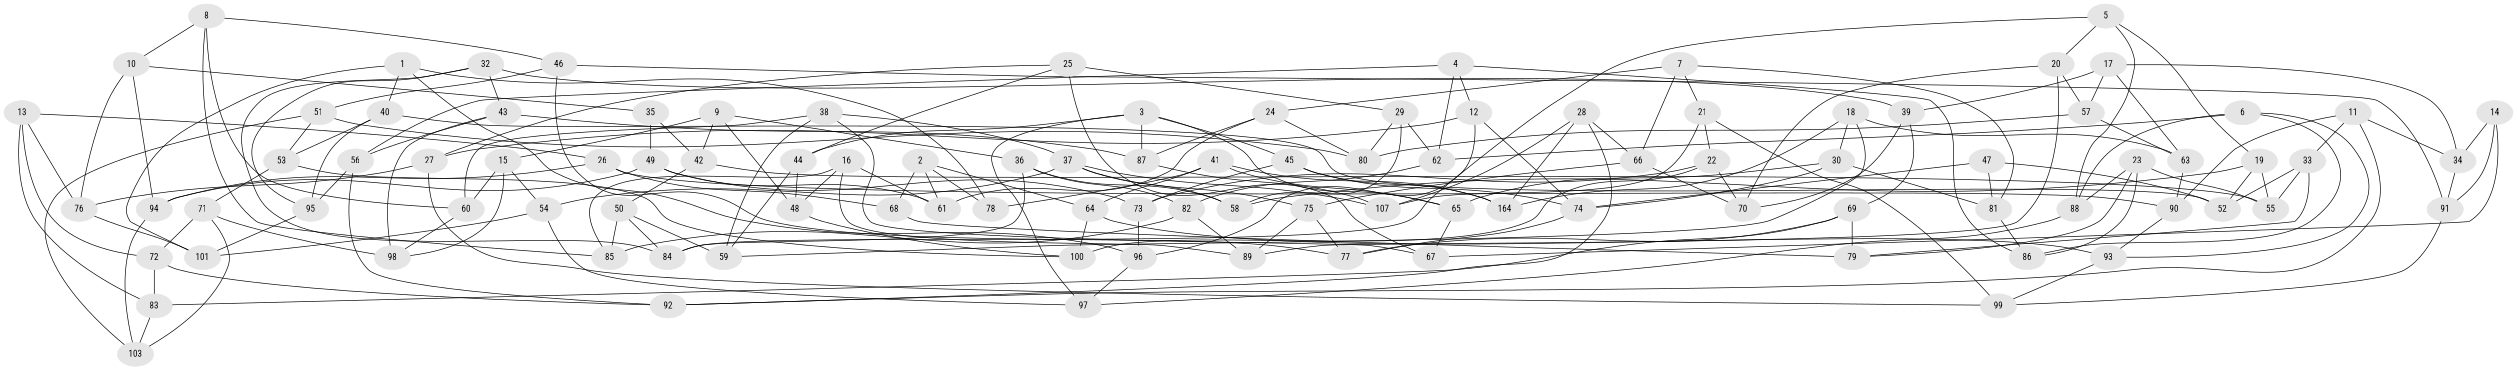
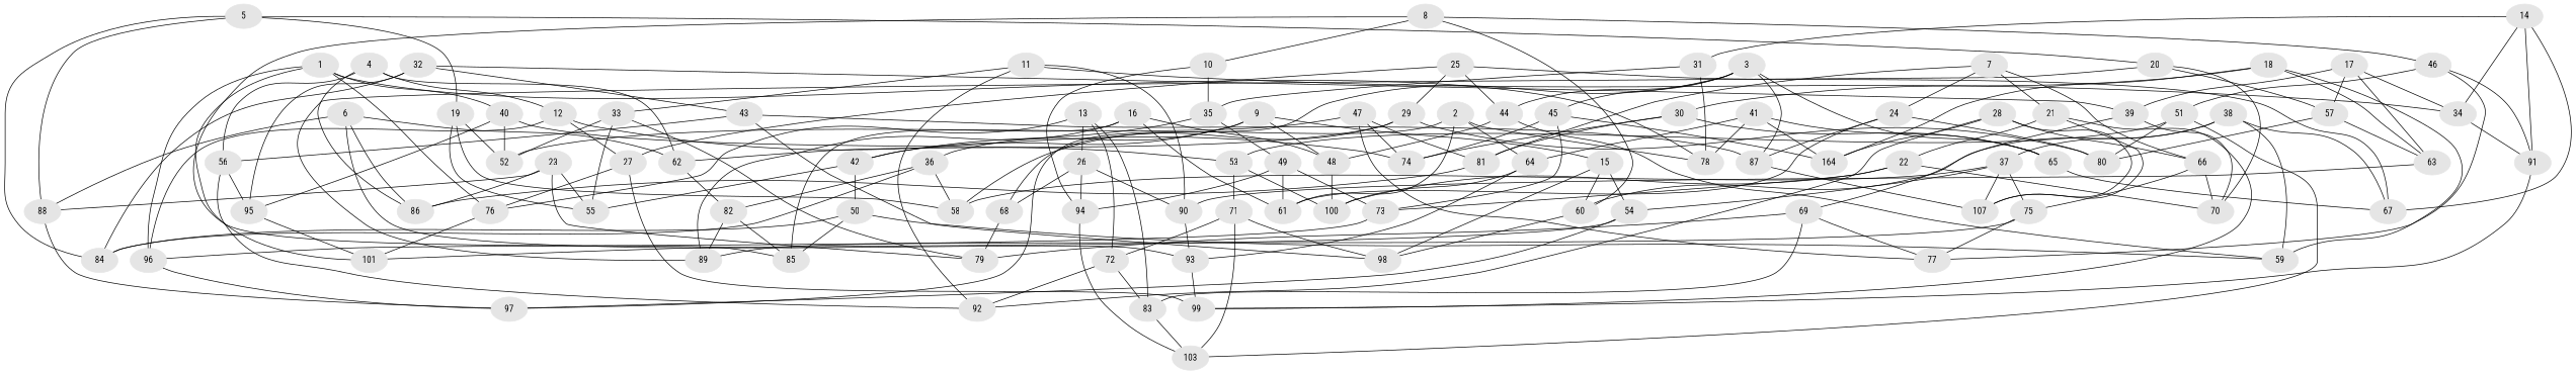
  graph {
    fontname="Roboto Condensed"
    node [color=gray90 fontname="Roboto Condensed" style=filled]
    edge [fontname="Roboto Condensed"]
    1
    40
    78
    96
    101
    52
    95
    53
    97
    2
    61
    64
    68
    93
    100
    79
    3
    44
    65
    87
    45
    48
    59
    67
    n25 [label=107]
    4
    12
    56
    62
    86
    27
    74
    92
    82
    5
    19
    20
    84
    88
    55
    58
    89
    57
    70
    6
    99
    7
    21
    24
    66
    81
    22
    80
    75
    8
    10
    46
    60
    85
    35
    76
    94
    91
    51
    77
    98
    9
    15
    36
    42
    54
    50
    49
    103
    11
    33
    34
    90
    13
    26
    72
    83
    14
+   31
    16
    17
    39
    63
    69
    18
    30
    n92 [label=164]
    73
    23
    25
    29
    28
    32
    43
    37
    38
    71
    41
    47
    1 -- 40
    1 -- 78
    1 -- 96
    1 -- 101
    40 -- 52
    40 -- 95
    40 -- 53
    96 -- 97
    95 -- 101
    53 -- 100
    53 -- 71
    2 -- 78
    2 -- 61
    2 -- 64
    2 -- 68
    64 -- 93
    64 -- 100
    68 -- 79
    93 -- 99
    3 -- 97
    3 -- 44
    3 -- 65
    3 -- 87
    3 -- 45
    44 -- 48
    44 -- 59
    65 -- 67
    87 -- n25
    45 -- 74
    45 -- n92
    45 -- 73
    48 -- 100
    4 -- 12
    4 -- 56
    4 -- 62
    4 -- 86
    12 -- 96
    12 -- 27
    12 -- 74
    56 -- 95
    56 -- 92
    62 -- 82
    27 -- 99
    27 -- 76
    82 -- 89
    82 -- 85
    5 -- 19
    5 -- 20
    5 -- 84
    5 -- 88
    19 -- 52
    19 -- 55
    19 -- 58
    20 -- 89
    20 -- 57
    20 -- 70
    88 -- 97
    57 -- 80
    57 -- 63
    6 -- 93
    6 -- 62
    6 -- 86
    6 -- 88
    7 -- 21
    7 -- 24
    7 -- 66
    7 -- 81
    21 -- n25
    21 -- 99
    21 -- 22
    24 -- 61
    24 -- 87
    24 -- 80
    66 -- 70
    66 -- 75
    81 -- 86
    22 -- 100
    22 -- 70
    22 -- 73
    75 -- 89
    75 -- 77
    8 -- 10
    8 -- 46
    8 -- 60
    8 -- 85
    10 -- 35
-   10 -- 76
+   1 -- 76
    10 -- 94
    46 -- 91
    46 -- 51
    46 -- 77
    60 -- 98
    35 -- 42
    35 -- 49
    76 -- 101
    94 -- 103
    91 -- 99
    51 -- 53
    51 -- 80
    51 -- 103
    9 -- 48
    9 -- 15
    9 -- 36
    9 -- 42
    15 -- 60
    15 -- 98
    15 -- 54
    36 -- 82
    36 -- 84
    36 -- 58
    42 -- 55
    42 -- 50
    54 -- 101
    54 -- 97
    50 -- 59
    50 -- 84
    50 -- 85
    49 -- 61
    49 -- 94
    49 -- 73
    11 -- 92
    11 -- 33
    11 -- 34
    11 -- 90
    33 -- 52
    33 -- 79
    33 -- 55
    34 -- 91
    90 -- 93
    13 -- 76
    13 -- 26
    13 -- 72
    13 -- 83
    26 -- 68
    26 -- 94
    26 -- 90
    72 -- 92
    72 -- 83
    83 -- 103
    14 -- 67
    14 -- 91
    14 -- 34
+   14 -- 31
+   31 -- 78
+   31 -- 35
    16 -- 61
    16 -- 48
    16 -- 89
    16 -- 85
    17 -- 57
    17 -- 34
    17 -- 39
    17 -- 63
    39 -- 70
    39 -- 69
    63 -- 90
    69 -- 79
    69 -- 77
    69 -- 83
    18 -- 59
    18 -- 63
    18 -- 30
    18 -- n92
    30 -- 65
    30 -- 74
    30 -- 81
    73 -- 96
    23 -- 79
    23 -- 86
    23 -- 88
    23 -- 55
    25 -- 44
    25 -- 67
    25 -- 27
    25 -- 29
    29 -- 62
    29 -- 58
    29 -- 80
    28 -- n25
    28 -- 92
    28 -- 66
    28 -- n92
    32 -- 95
    32 -- 84
    32 -- 39
    32 -- 43
    43 -- 87
    43 -- 56
    43 -- 98
    37 -- n25
    37 -- 58
    37 -- 75
    37 -- 54
    38 -- 59
    38 -- 67
    38 -- 60
    38 -- 37
    71 -- 98
    71 -- 103
    71 -- 72
    41 -- 78
    41 -- 64
    41 -- 65
    41 -- n92
    47 -- 52
    47 -- 74
    47 -- 81
-   74 -- 77
+   47 -- 77
  }
